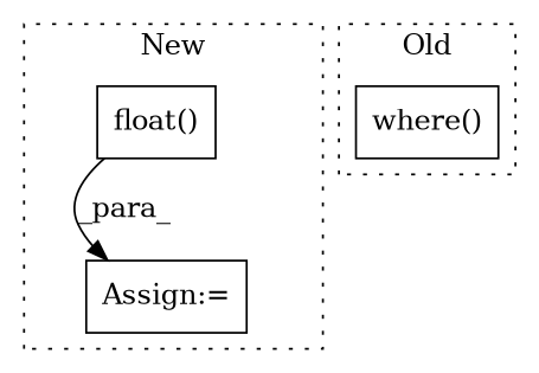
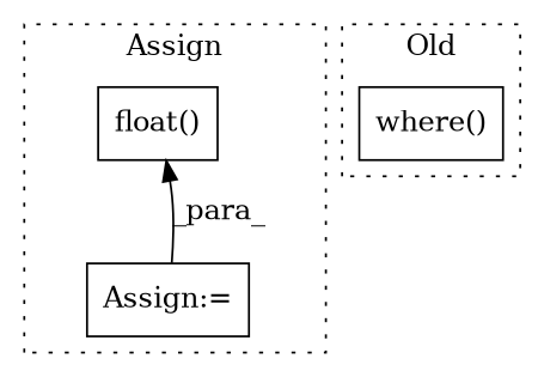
  digraph {
    node [a=75 shape=box]
    n1 [l=20 label="float()" s=3185]
    n2 [a=68 l=3 label="Assign:=" s=3182]
    n3 [l="12,1" label="where()" s="3252,3306"]
    subgraph cluster_1 {
-     label=New
+     label=Assign
      style=dotted
      n1
      n2
    }
    subgraph cluster_2 {
      label=Old
      style=dotted
      n3
    }
-   n1 -> n2 [label=_para_]
+   n2 -> n1 [label=_para_]
  }
